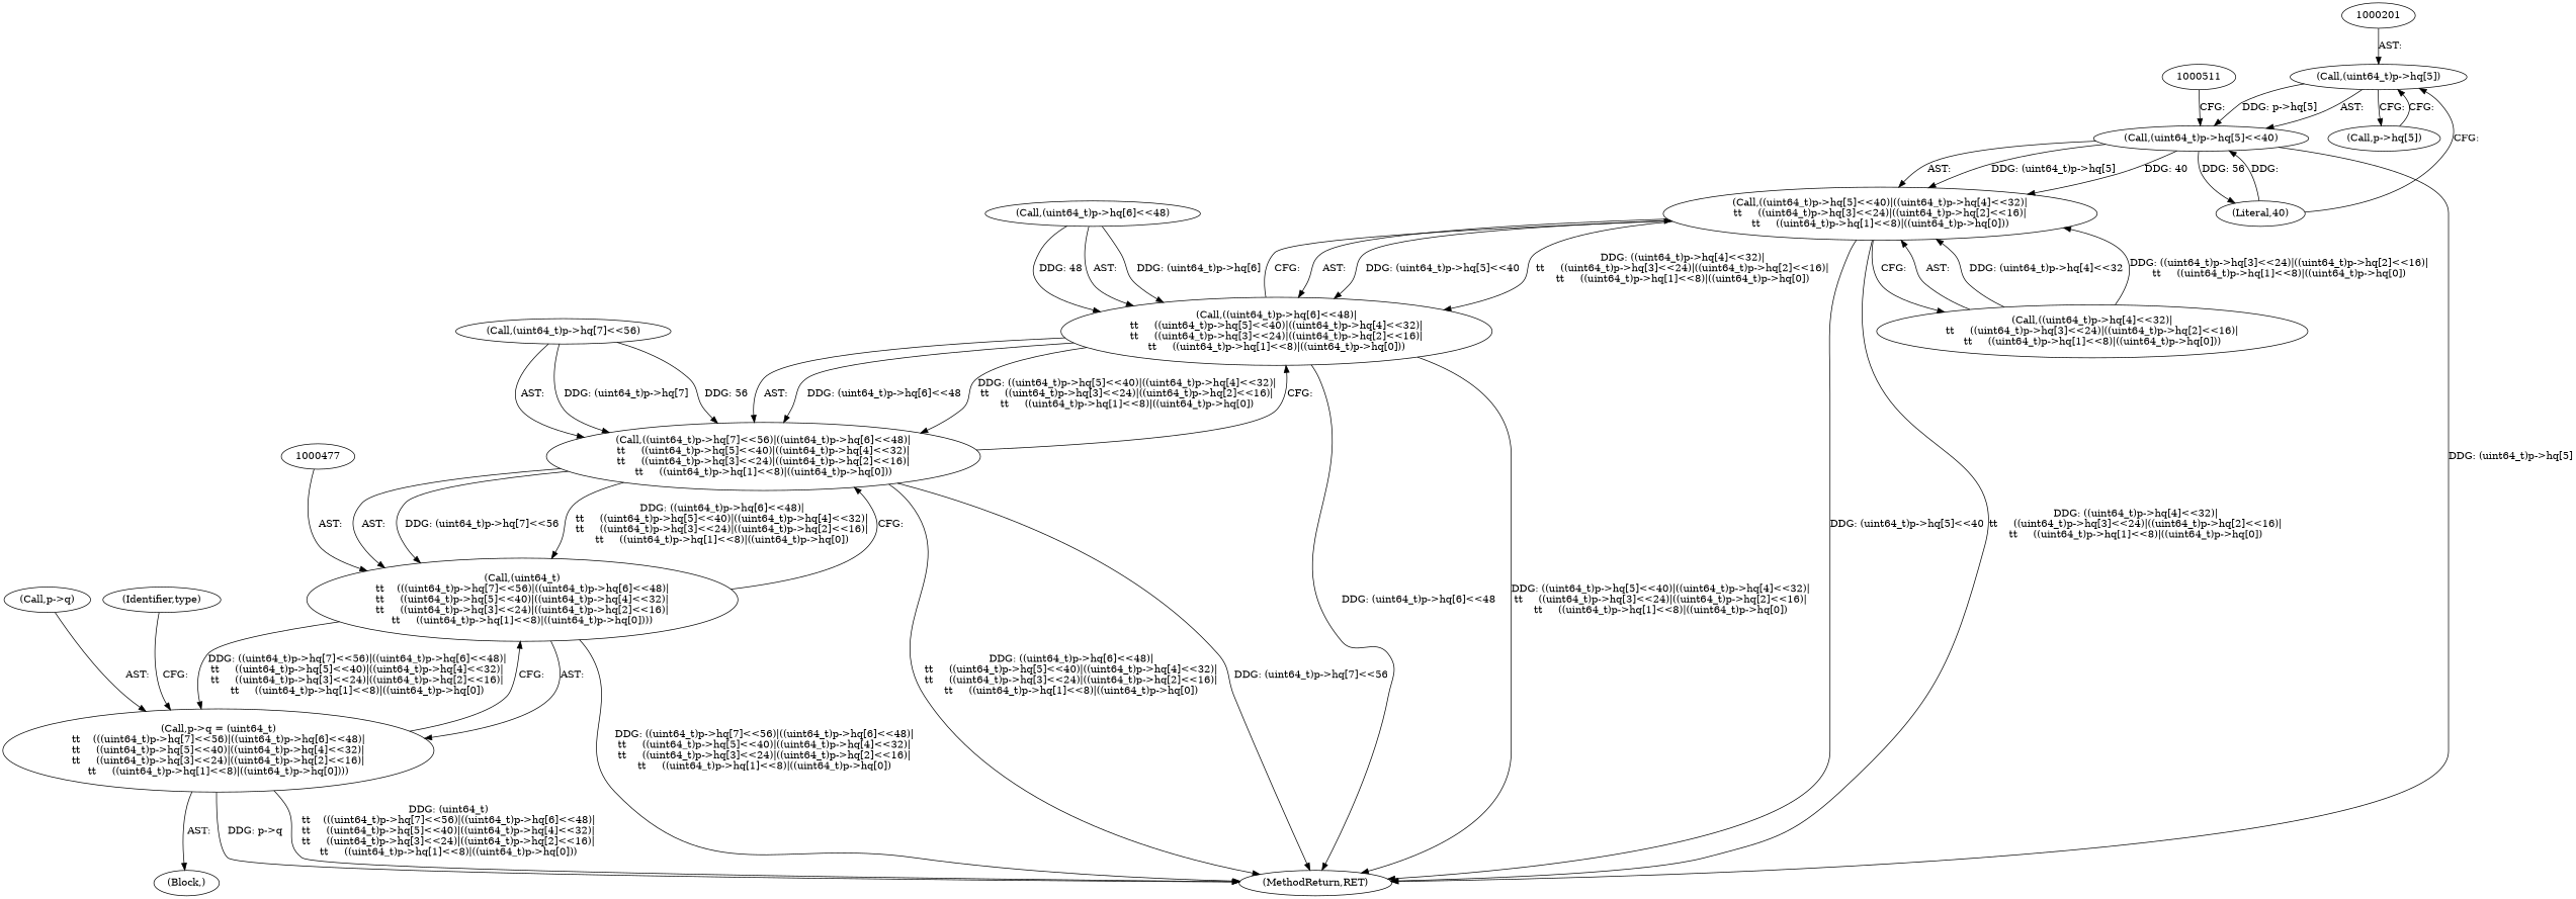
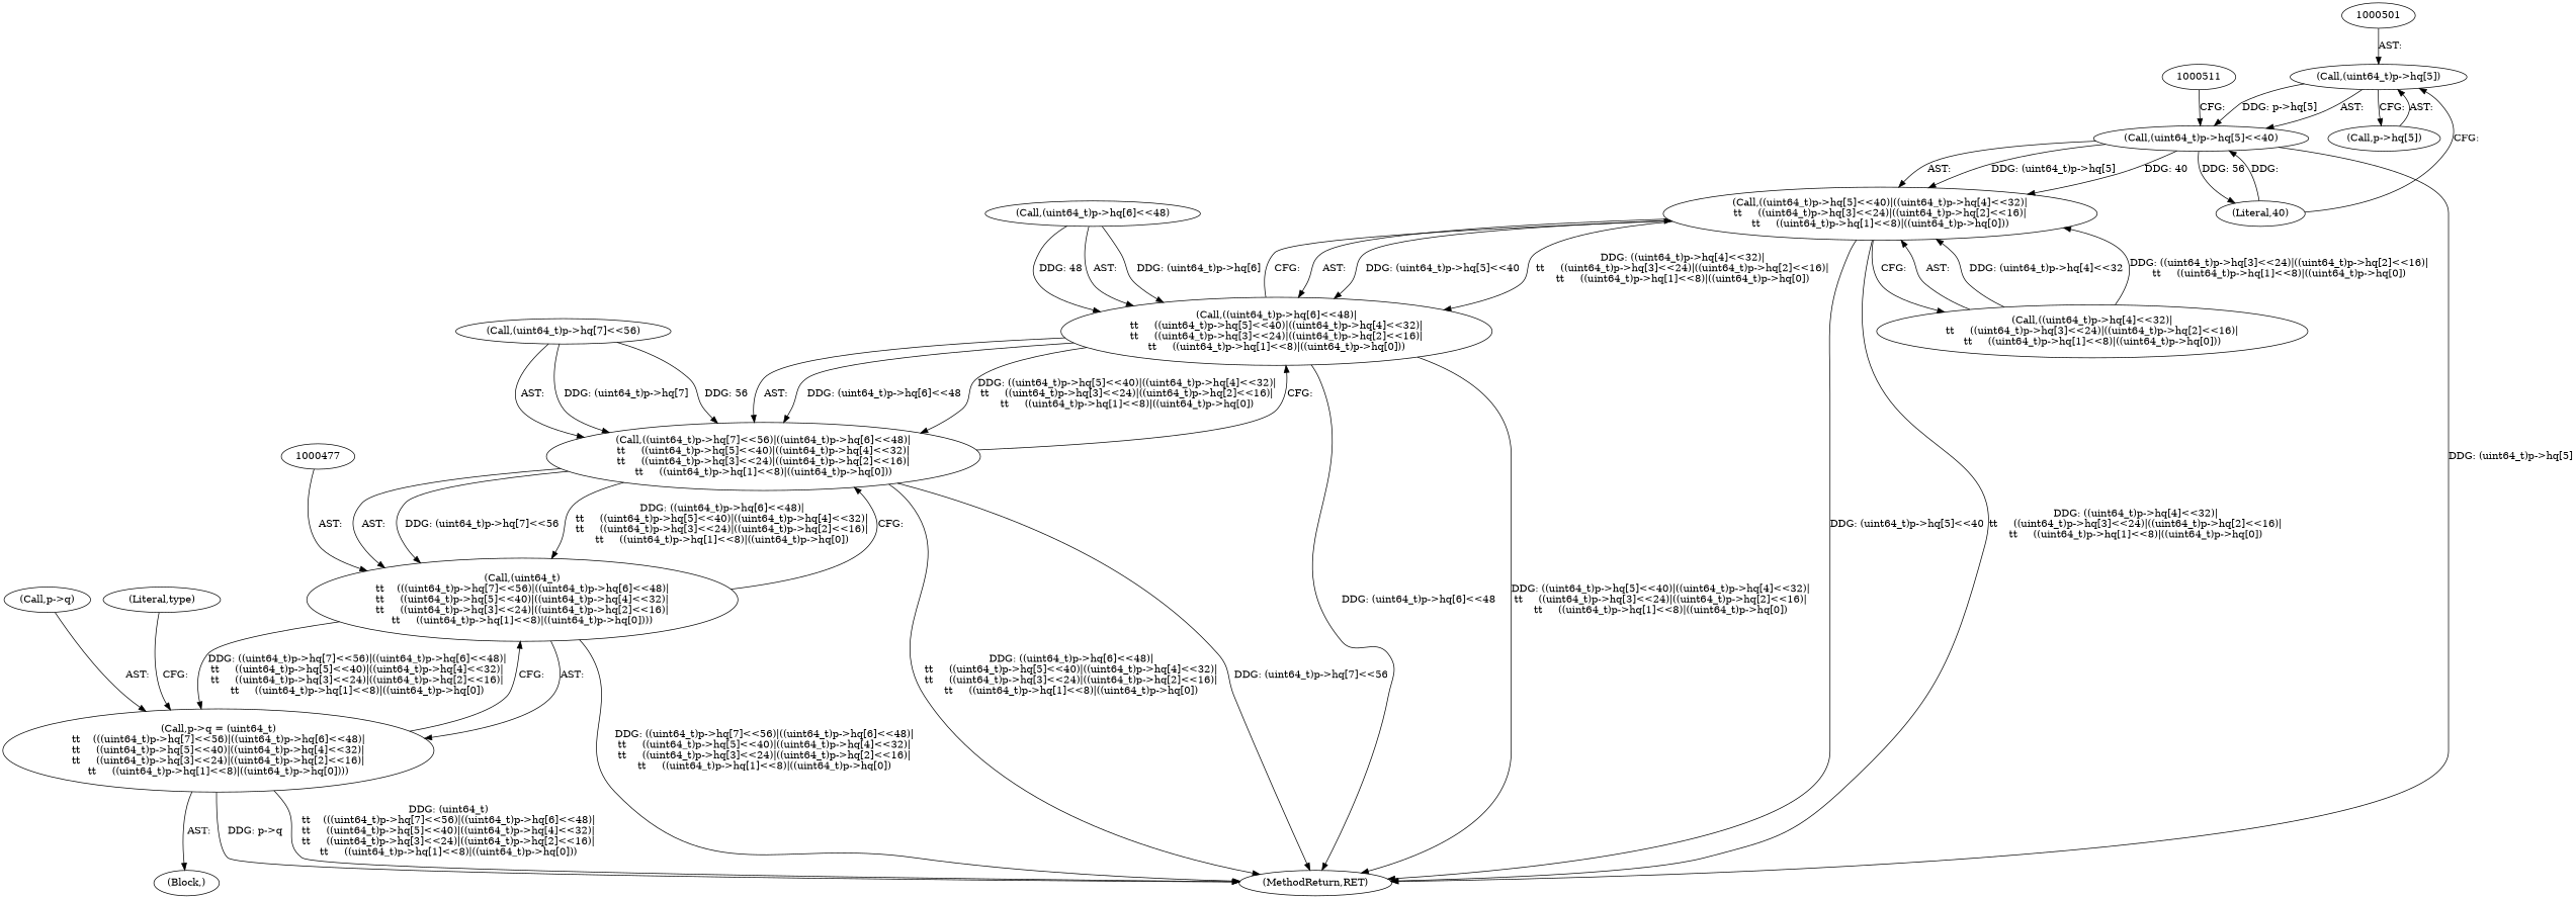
  digraph {
    n1 [label="(Call,(uint64_t)p->hq[5])"]
    n2 [label="(Call,(uint64_t)p->hq[5]<<40)"]
    n3 [label="(Call,p->hq[5])"]
    n4 [label="(MethodReturn,RET)"]
    n5 [label="(Call,((uint64_t)p->hq[5]<<40)|((uint64_t)p->hq[4]<<32)|\n\t\t     ((uint64_t)p->hq[3]<<24)|((uint64_t)p->hq[2]<<16)|\n\t\t     ((uint64_t)p->hq[1]<<8)|((uint64_t)p->hq[0]))"]
    n6 [label="(Literal,40)"]
    n7 [label="(Call,((uint64_t)p->hq[6]<<48)|\n\t\t     ((uint64_t)p->hq[5]<<40)|((uint64_t)p->hq[4]<<32)|\n\t\t     ((uint64_t)p->hq[3]<<24)|((uint64_t)p->hq[2]<<16)|\n\t\t     ((uint64_t)p->hq[1]<<8)|((uint64_t)p->hq[0]))"]
    n8 [label="(Call,((uint64_t)p->hq[4]<<32)|\n\t\t     ((uint64_t)p->hq[3]<<24)|((uint64_t)p->hq[2]<<16)|\n\t\t     ((uint64_t)p->hq[1]<<8)|((uint64_t)p->hq[0]))"]
    n9 [label="(Call,((uint64_t)p->hq[7]<<56)|((uint64_t)p->hq[6]<<48)|\n\t\t     ((uint64_t)p->hq[5]<<40)|((uint64_t)p->hq[4]<<32)|\n\t\t     ((uint64_t)p->hq[3]<<24)|((uint64_t)p->hq[2]<<16)|\n\t\t     ((uint64_t)p->hq[1]<<8)|((uint64_t)p->hq[0]))"]
    n10 [label="(Call,(uint64_t)\n\t\t    (((uint64_t)p->hq[7]<<56)|((uint64_t)p->hq[6]<<48)|\n\t\t     ((uint64_t)p->hq[5]<<40)|((uint64_t)p->hq[4]<<32)|\n\t\t     ((uint64_t)p->hq[3]<<24)|((uint64_t)p->hq[2]<<16)|\n\t\t     ((uint64_t)p->hq[1]<<8)|((uint64_t)p->hq[0])))"]
    n11 [label="(Call,p->q = (uint64_t)\n\t\t    (((uint64_t)p->hq[7]<<56)|((uint64_t)p->hq[6]<<48)|\n\t\t     ((uint64_t)p->hq[5]<<40)|((uint64_t)p->hq[4]<<32)|\n\t\t     ((uint64_t)p->hq[3]<<24)|((uint64_t)p->hq[2]<<16)|\n\t\t     ((uint64_t)p->hq[1]<<8)|((uint64_t)p->hq[0])))"]
    n12 [label="(Block,)"]
    n13 [label="(Call,p->q)"]
-   n14 [label="(Identifier,type)"]
+   n14 [label="(Literal,type)"]
    n15 [label="(Call,(uint64_t)p->hq[7]<<56)"]
    n16 [label="(Call,(uint64_t)p->hq[6]<<48)"]
-   1000501 [label=1000201]
+   1000501
    1000511
    1000477
    n1 -> n2 [label="AST: "]
    n1 -> n2 [label="DDG: p->hq[5]"]
    n1 -> n3 [label="CFG: "]
    n2 -> n4 [label="DDG: (uint64_t)p->hq[5]"]
    n2 -> n5 [label="AST: "]
    n2 -> n5 [label="DDG: (uint64_t)p->hq[5]"]
    n2 -> n5 [label="DDG: 40"]
    n2 -> n6 [label="DDG: 56"]
-   n3 -> n1 [label="CFG: "]
+   n3 -> n1 [label="AST: "]
    n5 -> n4 [label="DDG: (uint64_t)p->hq[5]<<40"]
    n5 -> n4 [label="DDG: ((uint64_t)p->hq[4]<<32)|\n\t\t     ((uint64_t)p->hq[3]<<24)|((uint64_t)p->hq[2]<<16)|\n\t\t     ((uint64_t)p->hq[1]<<8)|((uint64_t)p->hq[0])"]
    n5 -> n7 [label="AST: "]
    n5 -> n7 [label="DDG: (uint64_t)p->hq[5]<<40"]
    n5 -> n7 [label="DDG: ((uint64_t)p->hq[4]<<32)|\n\t\t     ((uint64_t)p->hq[3]<<24)|((uint64_t)p->hq[2]<<16)|\n\t\t     ((uint64_t)p->hq[1]<<8)|((uint64_t)p->hq[0])"]
    n5 -> n8 [label="CFG: "]
    n6 -> n1 [label="CFG: "]
    n6 -> n2 [label="DDG: "]
    n7 -> n4 [label="DDG: (uint64_t)p->hq[6]<<48"]
    n7 -> n4 [label="DDG: ((uint64_t)p->hq[5]<<40)|((uint64_t)p->hq[4]<<32)|\n\t\t     ((uint64_t)p->hq[3]<<24)|((uint64_t)p->hq[2]<<16)|\n\t\t     ((uint64_t)p->hq[1]<<8)|((uint64_t)p->hq[0])"]
    n7 -> n5 [label="CFG: "]
    n7 -> n9 [label="AST: "]
    n7 -> n9 [label="DDG: (uint64_t)p->hq[6]<<48"]
    n7 -> n9 [label="DDG: ((uint64_t)p->hq[5]<<40)|((uint64_t)p->hq[4]<<32)|\n\t\t     ((uint64_t)p->hq[3]<<24)|((uint64_t)p->hq[2]<<16)|\n\t\t     ((uint64_t)p->hq[1]<<8)|((uint64_t)p->hq[0])"]
    n8 -> n5 [label="AST: "]
    n8 -> n5 [label="DDG: (uint64_t)p->hq[4]<<32"]
    n8 -> n5 [label="DDG: ((uint64_t)p->hq[3]<<24)|((uint64_t)p->hq[2]<<16)|\n\t\t     ((uint64_t)p->hq[1]<<8)|((uint64_t)p->hq[0])"]
    n9 -> n4 [label="DDG: ((uint64_t)p->hq[6]<<48)|\n\t\t     ((uint64_t)p->hq[5]<<40)|((uint64_t)p->hq[4]<<32)|\n\t\t     ((uint64_t)p->hq[3]<<24)|((uint64_t)p->hq[2]<<16)|\n\t\t     ((uint64_t)p->hq[1]<<8)|((uint64_t)p->hq[0])"]
    n9 -> n4 [label="DDG: (uint64_t)p->hq[7]<<56"]
    n9 -> n7 [label="CFG: "]
    n9 -> n10 [label="AST: "]
    n9 -> n10 [label="DDG: (uint64_t)p->hq[7]<<56"]
    n9 -> n10 [label="DDG: ((uint64_t)p->hq[6]<<48)|\n\t\t     ((uint64_t)p->hq[5]<<40)|((uint64_t)p->hq[4]<<32)|\n\t\t     ((uint64_t)p->hq[3]<<24)|((uint64_t)p->hq[2]<<16)|\n\t\t     ((uint64_t)p->hq[1]<<8)|((uint64_t)p->hq[0])"]
    n10 -> n4 [label="DDG: ((uint64_t)p->hq[7]<<56)|((uint64_t)p->hq[6]<<48)|\n\t\t     ((uint64_t)p->hq[5]<<40)|((uint64_t)p->hq[4]<<32)|\n\t\t     ((uint64_t)p->hq[3]<<24)|((uint64_t)p->hq[2]<<16)|\n\t\t     ((uint64_t)p->hq[1]<<8)|((uint64_t)p->hq[0])"]
    n10 -> n9 [label="CFG: "]
    n10 -> n11 [label="AST: "]
    n10 -> n11 [label="DDG: ((uint64_t)p->hq[7]<<56)|((uint64_t)p->hq[6]<<48)|\n\t\t     ((uint64_t)p->hq[5]<<40)|((uint64_t)p->hq[4]<<32)|\n\t\t     ((uint64_t)p->hq[3]<<24)|((uint64_t)p->hq[2]<<16)|\n\t\t     ((uint64_t)p->hq[1]<<8)|((uint64_t)p->hq[0])"]
    n11 -> n4 [label="DDG: (uint64_t)\n\t\t    (((uint64_t)p->hq[7]<<56)|((uint64_t)p->hq[6]<<48)|\n\t\t     ((uint64_t)p->hq[5]<<40)|((uint64_t)p->hq[4]<<32)|\n\t\t     ((uint64_t)p->hq[3]<<24)|((uint64_t)p->hq[2]<<16)|\n\t\t     ((uint64_t)p->hq[1]<<8)|((uint64_t)p->hq[0]))"]
    n11 -> n4 [label="DDG: p->q"]
    n11 -> n10 [label="CFG: "]
    n11 -> n12 [label="AST: "]
    n13 -> n11 [label="AST: "]
    n14 -> n11 [label="CFG: "]
    n15 -> n9 [label="AST: "]
    n15 -> n9 [label="DDG: (uint64_t)p->hq[7]"]
    n15 -> n9 [label="DDG: 56"]
    n16 -> n7 [label="AST: "]
    n16 -> n7 [label="DDG: (uint64_t)p->hq[6]"]
    n16 -> n7 [label="DDG: 48"]
    1000501 -> n1 [label="AST: "]
    1000511 -> n2 [label="CFG: "]
    1000477 -> n10 [label="AST: "]
  }
